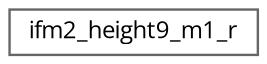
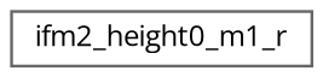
  digraph {
    rankdir=LR
    fontname="Open Sans"
-   n1 [color=grey40 fillcolor=white fontname="Open Sans" fontsize=10 height=0.2 label=ifm2_height9_m1_r shape=box style=filled width=0.4]
+   n1 [color=grey40 fillcolor=white fontname="Open Sans" fontsize=10 height=0.2 label=ifm2_height0_m1_r shape=box style=filled width=0.4]
  }
